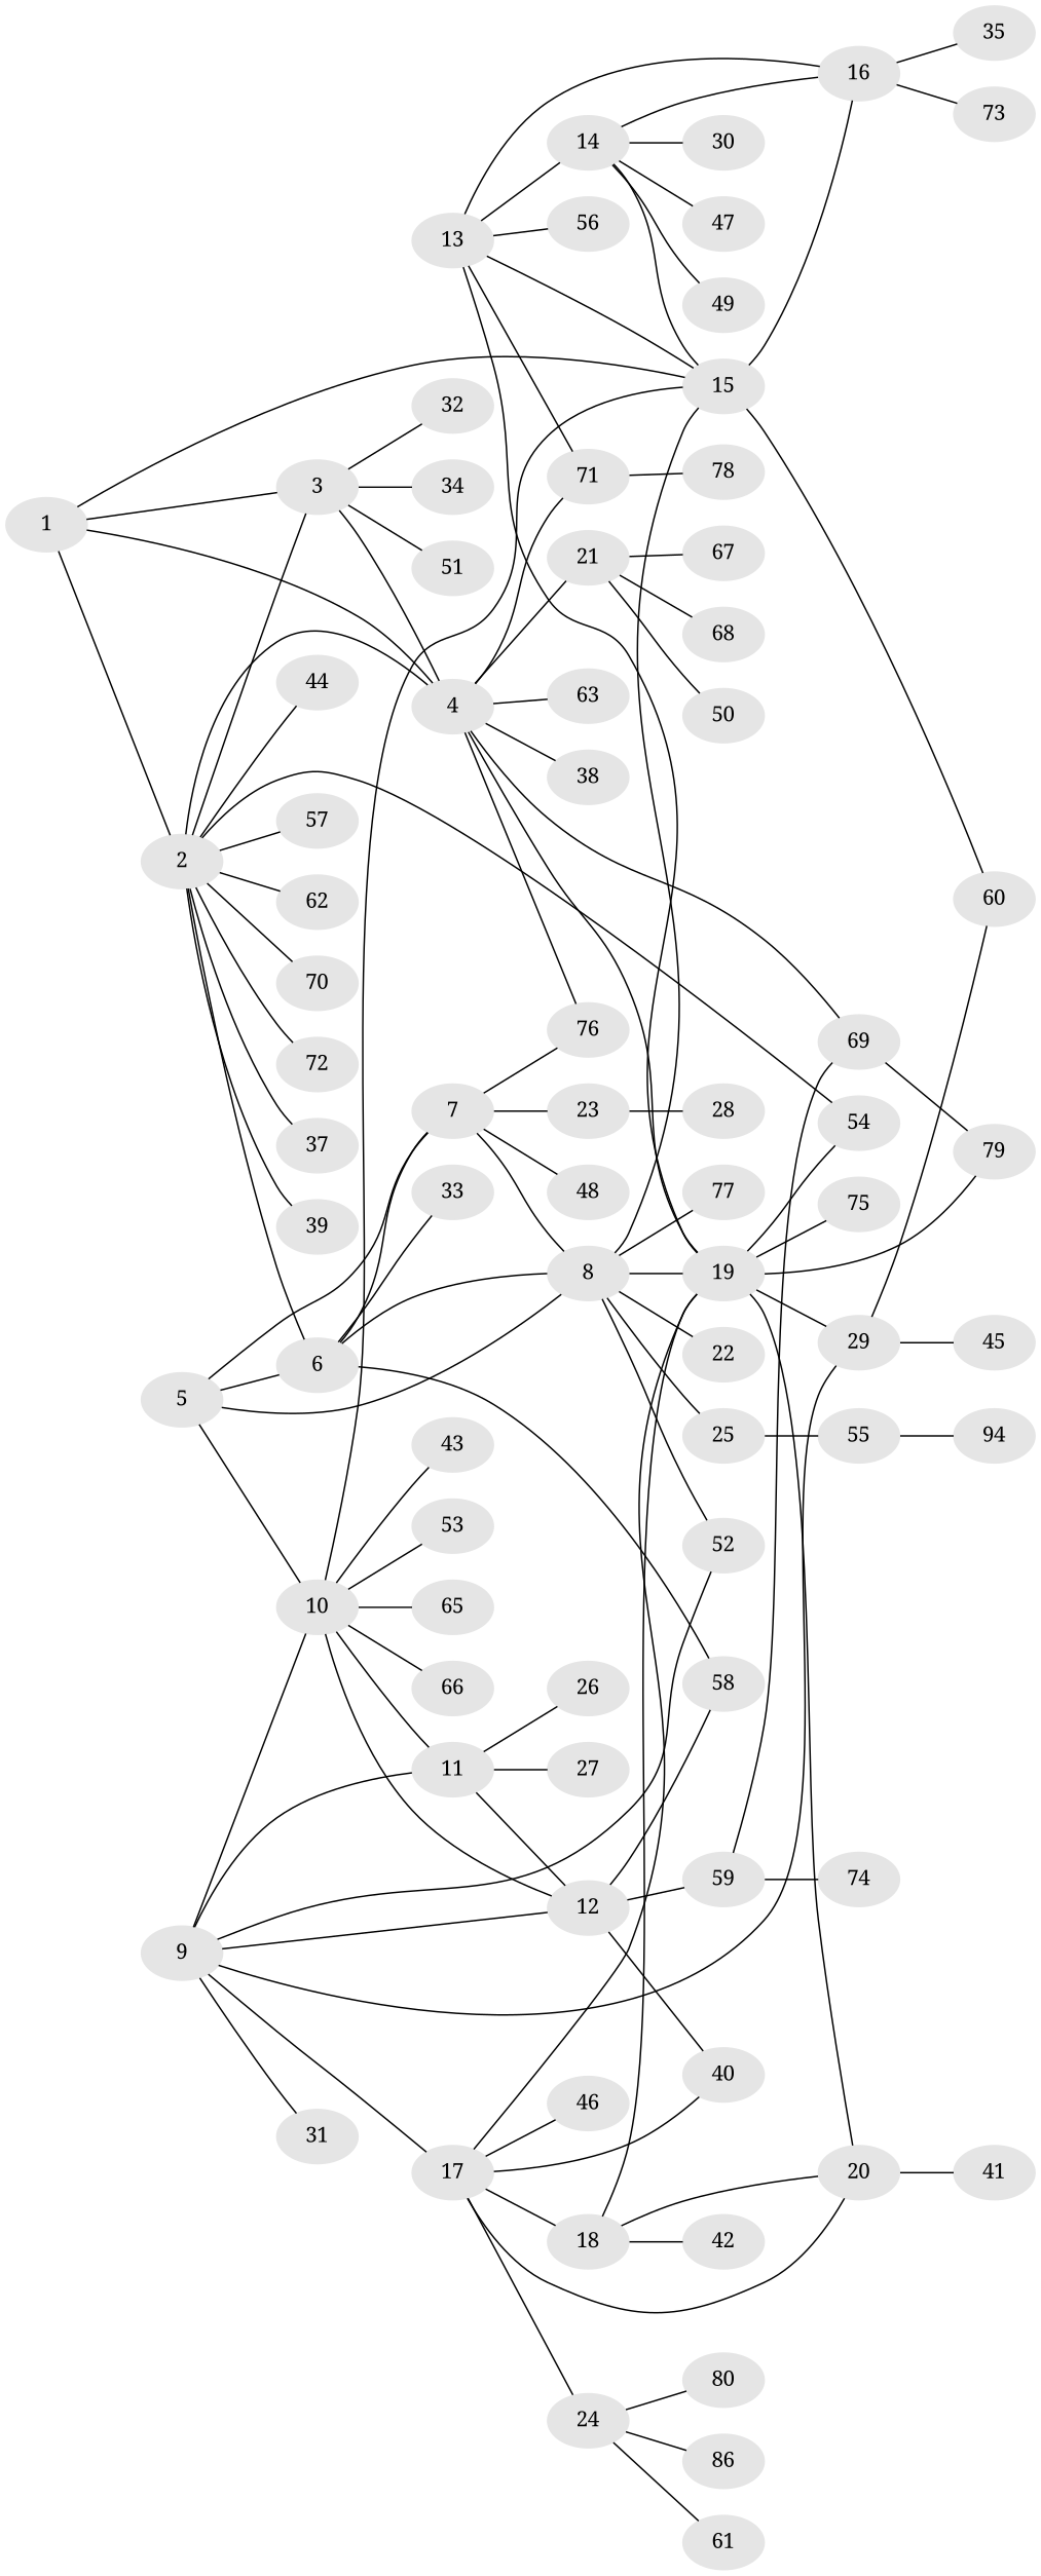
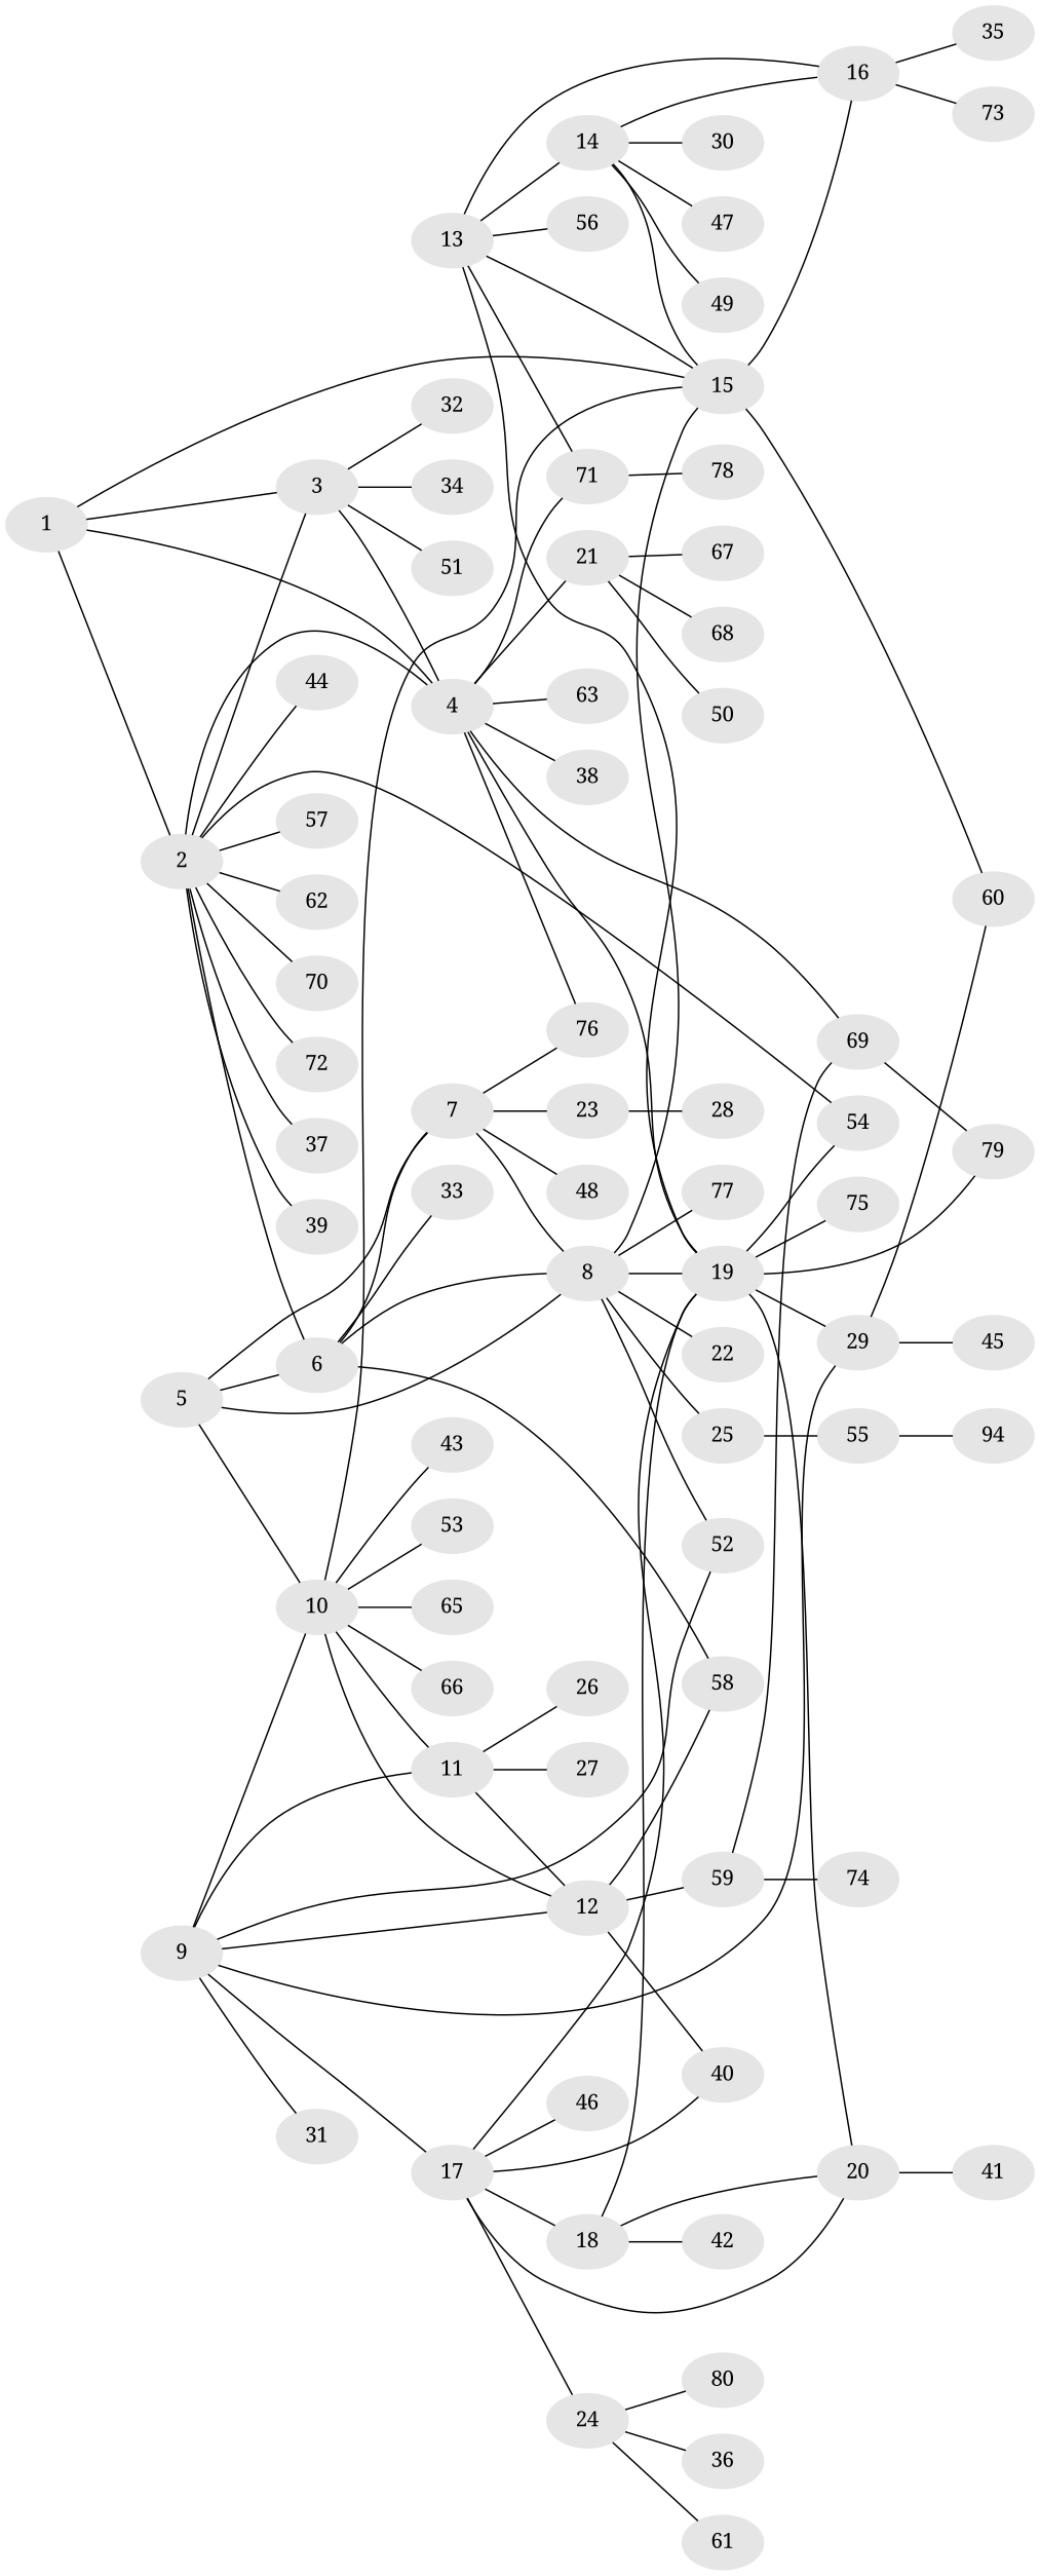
  graph {
    fontname="Noto Serif"
    rankdir=LR
    node [color=gray90 fontname="Noto Serif" style=filled]
    edge [fontname="Noto Serif"]
    1
    2
    3
    4
    15
    6
    37
    39
    44
    54
    57
    62
    70
    72
    32
    34
    51
    19
    21
    38
    63
    69
    71
    76
    16
    60
    7
    8
    33
    58
    12
    40
    59
    29
    20
    75
    79
    50
    67
    68
    78
    5
    10
    23
    48
    22
    25
    52
    77
    11
    43
    53
    65
    66
    28
    55
    9
    17
    31
    26
    27
    18
    24
    46
    45
    74
    13
    14
    56
    30
    47
    49
    35
    73
    42
    41
-   36 [label=86]
+   36
    61
    80
    n80 [label=94]
    1 -- 2
    1 -- 3
    1 -- 4
    1 -- 15
    2 -- 3
    2 -- 4
    2 -- 6
    2 -- 37
    2 -- 39
    2 -- 44
    2 -- 54
    2 -- 57
    2 -- 62
    2 -- 70
    2 -- 72
    3 -- 4
    3 -- 32
    3 -- 34
    3 -- 51
    4 -- 19
    4 -- 21
    4 -- 38
    4 -- 63
    4 -- 69
    4 -- 71
    4 -- 76
    15 -- 16
    15 -- 60
    6 -- 7
    6 -- 8
    6 -- 33
    6 -- 58
    19 -- 54
    19 -- 29
    19 -- 20
    19 -- 75
    19 -- 79
    21 -- 50
    21 -- 67
    21 -- 68
    69 -- 79
    71 -- 78
    16 -- 35
    16 -- 73
    7 -- 76
    7 -- 8
    7 -- 23
    7 -- 48
    8 -- 15
    8 -- 19
    8 -- 22
    8 -- 25
    8 -- 52
    8 -- 77
    12 -- 58
    12 -- 40
    12 -- 59
    59 -- 69
    59 -- 74
    29 -- 60
    29 -- 45
    20 -- 41
    5 -- 6
    5 -- 7
    5 -- 8
    5 -- 10
    10 -- 15
    10 -- 12
    10 -- 11
    10 -- 43
    10 -- 53
    10 -- 65
    10 -- 66
    23 -- 28
    25 -- 55
    11 -- 12
    11 -- 26
    11 -- 27
    55 -- n80
    9 -- 12
    9 -- 29
    9 -- 10
    9 -- 52
    9 -- 11
    9 -- 17
    9 -- 31
    17 -- 19
    17 -- 40
    17 -- 20
    17 -- 18
    17 -- 24
    17 -- 46
    18 -- 19
    18 -- 20
    18 -- 42
    24 -- 36
    24 -- 61
    24 -- 80
    13 -- 15
    13 -- 19
    13 -- 71
    13 -- 16
    13 -- 14
    13 -- 56
    14 -- 15
    14 -- 16
    14 -- 30
    14 -- 47
    14 -- 49
  }
